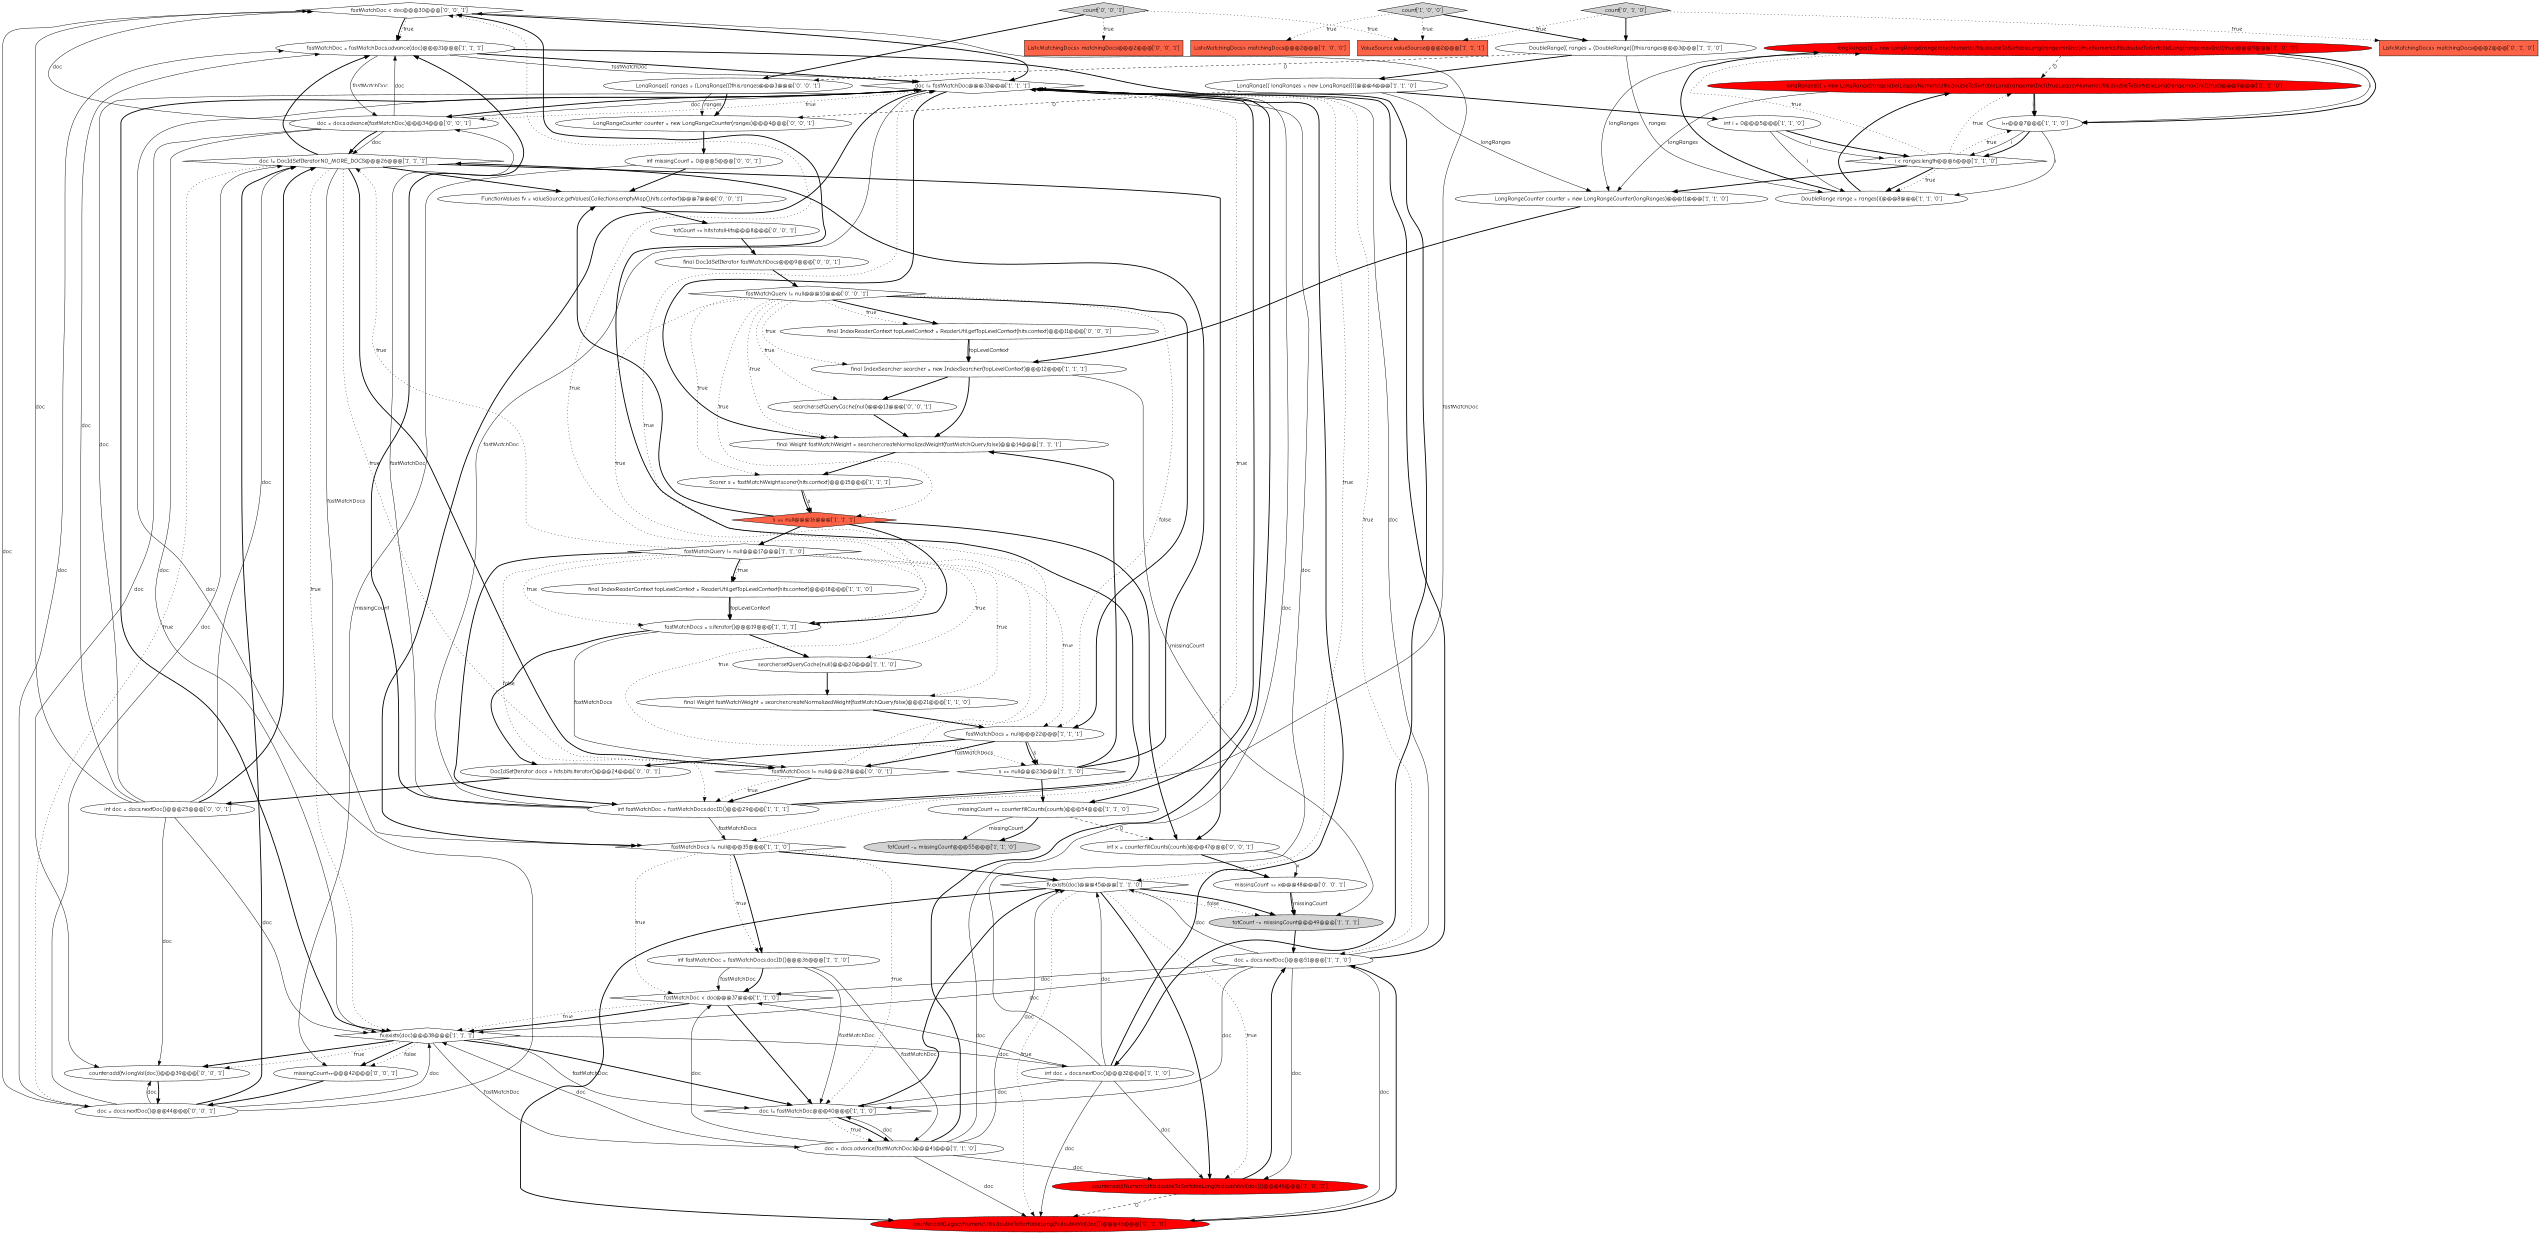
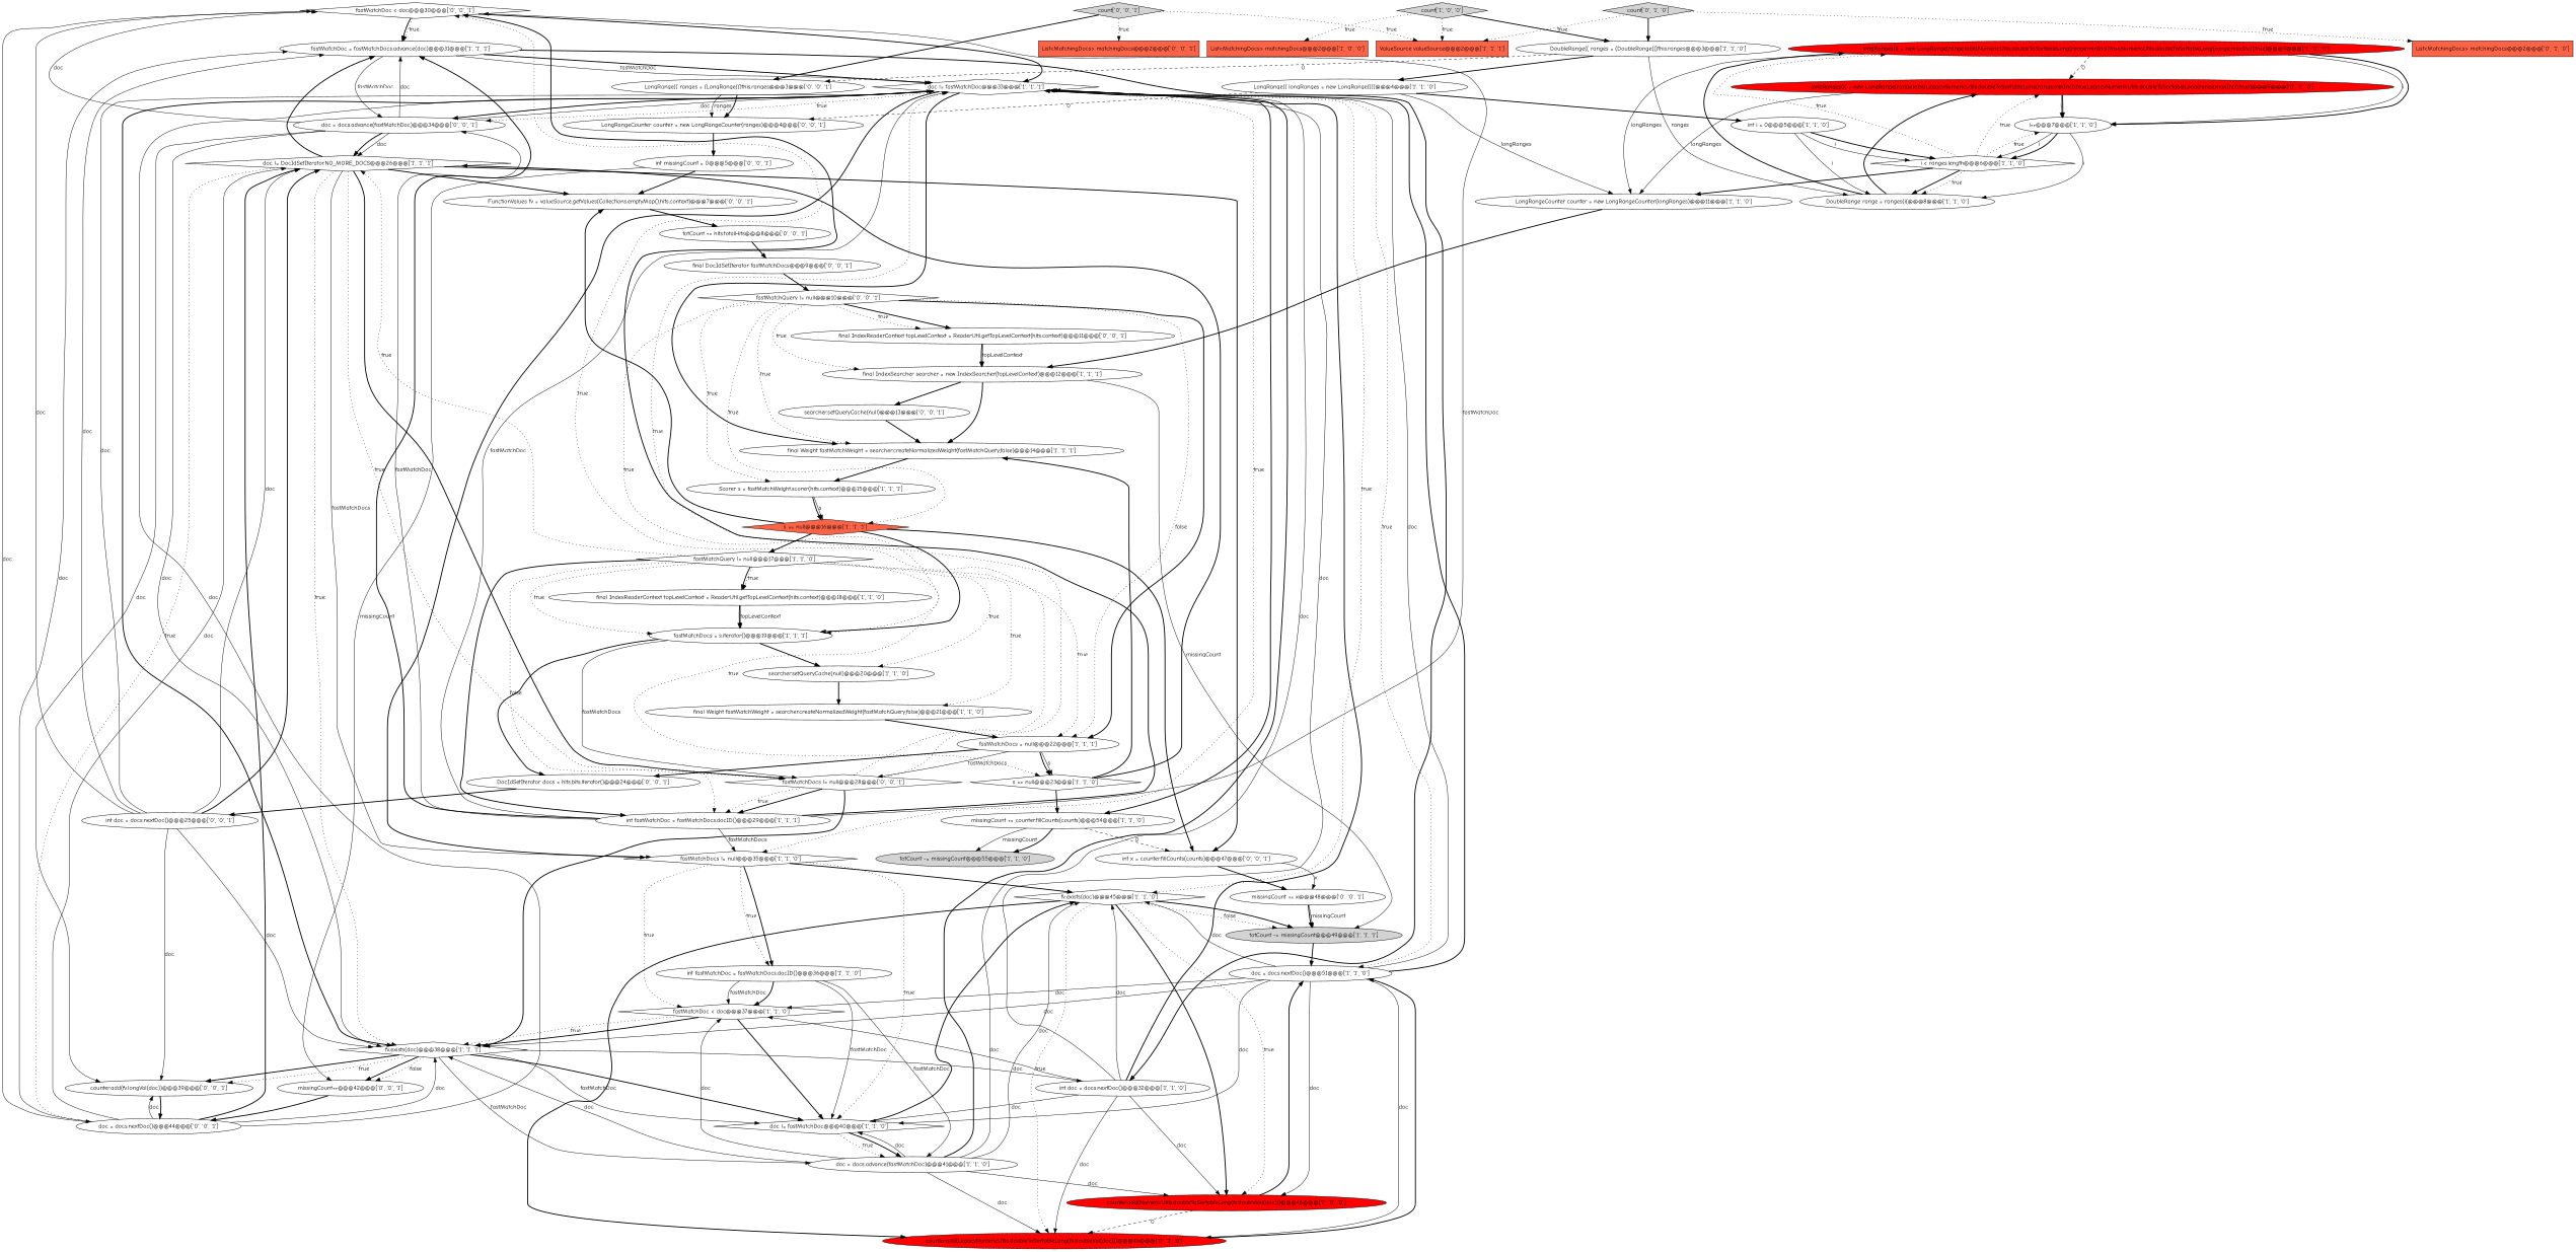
  digraph {
    fontname="Comic Neue"
    node [fillcolor=white fontname="Comic Neue" shape=ellipse style=filled]
    edge [fontname="Comic Neue" style=bold]
    n1 [label="fastMatchDoc < doc@@@30@@@['0', '0', '1']" shape=diamond]
    n2 [label="fastMatchDoc = fastMatchDocs.advance(doc)@@@31@@@['1', '1', '1']"]
    n3 [label="doc != fastMatchDoc@@@33@@@['1', '1', '1']" shape=diamond]
    n4 [label="doc = docs.advance(fastMatchDoc)@@@34@@@['0', '0', '1']"]
    n5 [label="int doc = docs.nextDoc()@@@32@@@['1', '1', '0']"]
    n6 [label="fv.exists(doc)@@@38@@@['1', '1', '1']" shape=diamond]
    n7 [label="doc = docs.nextDoc()@@@51@@@['1', '1', '0']"]
    n8 [label="final Weight fastMatchWeight = searcher.createNormalizedWeight(fastMatchQuery,false)@@@14@@@['1', '1', '1']"]
    n9 [label="fv.exists(doc)@@@45@@@['1', '1', '0']" shape=diamond]
    n10 [label="missingCount += counter.fillCounts(counts)@@@54@@@['1', '1', '0']"]
    n11 [label="fastMatchDocs != null@@@35@@@['1', '1', '0']" shape=diamond]
    n12 [fillcolor=tomato label="List<MatchingDocs> matchingDocs@@@2@@@['0', '0', '1']" shape=box]
    n13 [fillcolor=tomato label="ValueSource valueSource@@@2@@@['1', '1', '1']" shape=box]
    n14 [label="DoubleRange range = ranges(i(@@@8@@@['1', '1', '0']"]
    n15 [fillcolor=red label="longRanges(i( = new LongRange(range.label,NumericUtils.doubleToSortableLong(range.minIncl),true,NumericUtils.doubleToSortableLong(range.maxIncl),true)@@@9@@@['1', '0', '0']"]
    n16 [fillcolor=red label="longRanges(i( = new LongRange(range.label,LegacyNumericUtils.doubleToSortableLong(range.minIncl),true,LegacyNumericUtils.doubleToSortableLong(range.maxIncl),true)@@@9@@@['0', '1', '0']"]
    n17 [label="LongRangeCounter counter = new LongRangeCounter(longRanges)@@@11@@@['1', '1', '0']"]
    n18 [label="i++@@@7@@@['1', '1', '0']"]
    n19 [fillcolor=tomato label="List<MatchingDocs> matchingDocs@@@2@@@['0', '1', '0']" shape=box]
    n20 [label="counter.add(fv.longVal(doc))@@@39@@@['0', '0', '1']"]
    n21 [label="doc != DocIdSetIterator.NO_MORE_DOCS@@@26@@@['1', '1', '1']" shape=diamond]
    n22 [label="doc != fastMatchDoc@@@40@@@['1', '1', '0']" shape=diamond]
    n23 [label="doc = docs.advance(fastMatchDoc)@@@41@@@['1', '1', '0']"]
    n24 [label="missingCount++@@@42@@@['0', '0', '1']"]
    n25 [label="doc = docs.nextDoc()@@@44@@@['0', '0', '1']"]
    n26 [label="FunctionValues fv = valueSource.getValues(Collections.emptyMap(),hits.context)@@@7@@@['0', '0', '1']"]
    n27 [label="int x = counter.fillCounts(counts)@@@47@@@['0', '0', '1']"]
    n28 [label="fastMatchDocs != null@@@28@@@['0', '0', '1']" shape=diamond]
    n29 [label="Scorer s = fastMatchWeight.scorer(hits.context)@@@15@@@['1', '1', '1']"]
    n30 [fillcolor=tomato label="s == null@@@16@@@['1', '1', '1']" shape=diamond]
    n31 [label="fastMatchDocs = s.iterator()@@@19@@@['1', '1', '1']"]
    n32 [label="fastMatchQuery != null@@@17@@@['1', '1', '0']" shape=diamond]
    n33 [label="int i = 0@@@5@@@['1', '1', '0']"]
    n34 [label="i < ranges.length@@@6@@@['1', '1', '0']" shape=diamond]
    n35 [label="final IndexReaderContext topLevelContext = ReaderUtil.getTopLevelContext(hits.context)@@@11@@@['0', '0', '1']"]
    n36 [label="final IndexSearcher searcher = new IndexSearcher(topLevelContext)@@@12@@@['1', '1', '1']"]
    n37 [fillcolor=lightgray label="totCount -= missingCount@@@49@@@['1', '1', '1']"]
    n38 [label="searcher.setQueryCache(null)@@@13@@@['0', '0', '1']"]
    n39 [fillcolor=red label="counter.add(NumericUtils.doubleToSortableLong(fv.doubleVal(doc)))@@@46@@@['1', '0', '0']"]
    n40 [fillcolor=red label="counter.add(LegacyNumericUtils.doubleToSortableLong(fv.doubleVal(doc)))@@@46@@@['0', '1', '0']"]
    n41 [label="fastMatchDoc < doc@@@37@@@['1', '1', '0']" shape=diamond]
    n42 [label="DocIdSetIterator docs = hits.bits.iterator()@@@24@@@['0', '0', '1']"]
    n43 [label="int doc = docs.nextDoc()@@@25@@@['0', '0', '1']"]
    n44 [label="LongRange(( longRanges = new LongRange((((@@@4@@@['1', '1', '0']"]
    n45 [label="LongRangeCounter counter = new LongRangeCounter(ranges)@@@4@@@['0', '0', '1']"]
    n46 [label="int missingCount = 0@@@5@@@['0', '0', '1']"]
    n47 [label="totCount += hits.totalHits@@@8@@@['0', '0', '1']"]
    n48 [label="final DocIdSetIterator fastMatchDocs@@@9@@@['0', '0', '1']"]
    n49 [fillcolor=lightgray label="count['1', '0', '0']" shape=diamond]
    n50 [label="DoubleRange(( ranges = (DoubleRange(()this.ranges@@@3@@@['1', '1', '0']"]
    n51 [fillcolor=tomato label="List<MatchingDocs> matchingDocs@@@2@@@['1', '0', '0']" shape=box]
    n52 [label="LongRange(( ranges = (LongRange(()this.ranges@@@3@@@['0', '0', '1']"]
    n53 [label="missingCount += x@@@48@@@['0', '0', '1']"]
    n54 [fillcolor=lightgray label="totCount -= missingCount@@@55@@@['1', '1', '0']"]
    n55 [label="int fastMatchDoc = fastMatchDocs.docID()@@@36@@@['1', '1', '0']"]
    n56 [label="s == null@@@23@@@['1', '1', '0']" shape=diamond]
    n57 [label="final IndexReaderContext topLevelContext = ReaderUtil.getTopLevelContext(hits.context)@@@18@@@['1', '1', '0']"]
    n58 [label="searcher.setQueryCache(null)@@@20@@@['1', '1', '0']"]
    n59 [label="int fastMatchDoc = fastMatchDocs.docID()@@@29@@@['1', '1', '1']"]
    n60 [fillcolor=lightgray label="count['0', '1', '0']" shape=diamond]
    n61 [fillcolor=lightgray label="count['0', '0', '1']" shape=diamond]
    n62 [label="fastMatchDocs = null@@@22@@@['1', '1', '1']"]
    n63 [label="final Weight fastMatchWeight = searcher.createNormalizedWeight(fastMatchQuery,false)@@@21@@@['1', '1', '0']"]
    n64 [label="fastMatchQuery != null@@@10@@@['0', '0', '1']" shape=diamond]
    n1 -> n2 [label=true style=dotted]
    n1 -> n2
    n1 -> n3
    n2 -> n3
    n2 -> n3 [label=fastMatchDoc style=solid]
    n2 -> n4 [label=fastMatchDoc style=solid]
    n2 -> n5
    n3 -> n4 [label=true style=dotted]
    n3 -> n4
    n3 -> n6
    n3 -> n7 [label=true style=dotted]
    n3 -> n8
    n3 -> n9 [label=true style=dotted]
    n3 -> n10
    n3 -> n11
    n3 -> n11 [label=true style=dotted]
    n4 -> n1 [label=doc style=solid]
    n4 -> n2 [label=doc style=solid]
    n4 -> n3 [label=doc style=solid]
    n4 -> n6 [label=doc style=solid]
    n4 -> n20 [label=doc style=solid]
    n4 -> n21 [label=doc style=solid]
    n4 -> n21
    n5 -> n3 [label=doc style=solid]
    n5 -> n3
    n5 -> n9 [label=doc style=solid]
    n5 -> n22 [label=doc style=solid]
    n5 -> n39 [label=doc style=solid]
    n5 -> n40 [label=doc style=solid]
    n5 -> n41 [label=doc style=solid]
    n6 -> n5 [label=doc style=solid]
    n6 -> n20 [label=true style=dotted]
    n6 -> n20
    n6 -> n22 [label=fastMatchDoc style=solid]
    n6 -> n22
    n6 -> n23 [label=fastMatchDoc style=solid]
    n6 -> n24 [label=false style=dotted]
    n6 -> n24
    n7 -> n3
    n7 -> n3 [label=doc style=solid]
    n7 -> n6 [label=doc style=solid]
    n7 -> n9 [label=doc style=solid]
    n7 -> n22 [label=doc style=solid]
    n7 -> n39 [label=doc style=solid]
    n7 -> n40 [label=doc style=solid]
    n7 -> n41 [label=doc style=solid]
    n8 -> n29
    n9 -> n37 [label=false style=dotted]
    n9 -> n37
    n9 -> n39
    n9 -> n39 [label=true style=dotted]
    n9 -> n40
    n9 -> n40 [label=true style=dotted]
    n10 -> n27 [label=0 style=dashed]
    n10 -> n54 [label=missingCount style=solid]
    n10 -> n54
    n11 -> n9
    n11 -> n22 [label=true style=dotted]
    n11 -> n41 [label=true style=dotted]
    n11 -> n55
    n11 -> n55 [label=true style=dotted]
    n14 -> n15
    n14 -> n16
    n15 -> n16 [label=0 style=dashed]
    n15 -> n17 [label=longRanges style=solid]
    n15 -> n18 [label=i style=solid]
    n15 -> n18
    n16 -> n17 [label=longRanges style=solid]
    n16 -> n18 [label=i style=solid]
    n16 -> n18
    n17 -> n36
    n18 -> n14 [label=i style=solid]
    n18 -> n34 [label=i style=solid]
    n18 -> n34
    n20 -> n25
    n21 -> n2
    n21 -> n6 [label=true style=dotted]
    n21 -> n11 [label=fastMatchDocs style=solid]
    n21 -> n25 [label=true style=dotted]
    n21 -> n26
    n21 -> n27
    n21 -> n28
    n21 -> n28 [label=true style=dotted]
    n22 -> n9
    n22 -> n23 [label=true style=dotted]
    n22 -> n23
    n23 -> n3
    n23 -> n3 [label=doc style=solid]
    n23 -> n6 [label=doc style=solid]
    n23 -> n9 [label=doc style=solid]
    n23 -> n22 [label=doc style=solid]
    n23 -> n39 [label=doc style=solid]
    n23 -> n40 [label=doc style=solid]
    n23 -> n41 [label=doc style=solid]
    n24 -> n25
    n25 -> n1 [label=doc style=solid]
    n25 -> n2 [label=doc style=solid]
    n25 -> n3 [label=doc style=solid]
    n25 -> n6 [label=doc style=solid]
    n25 -> n20 [label=doc style=solid]
    n25 -> n21 [label=doc style=solid]
    n25 -> n21
    n26 -> n47
    n27 -> n53 [label=x style=solid]
    n27 -> n53
    n28 -> n1 [label=true style=dotted]
    n28 -> n3 [label=true style=dotted]
+   n28 -> n6
    n28 -> n59
    n28 -> n59 [label=true style=dotted]
    n29 -> n30 [label=s style=solid]
    n29 -> n30
    n30 -> n26
    n30 -> n27
    n30 -> n31
    n30 -> n32
    n31 -> n28 [label=fastMatchDocs style=solid]
    n31 -> n42
    n31 -> n58
    n32 -> n21 [label=true style=dotted]
    n32 -> n31 [label=true style=dotted]
    n32 -> n56 [label=true style=dotted]
    n32 -> n57
    n32 -> n57 [label=true style=dotted]
    n32 -> n58 [label=true style=dotted]
    n32 -> n59
    n32 -> n59 [label=false style=dotted]
    n32 -> n62 [label=true style=dotted]
    n32 -> n63 [label=true style=dotted]
    n33 -> n14 [label=i style=solid]
    n33 -> n34 [label=i style=solid]
    n33 -> n34
    n34 -> n14
    n34 -> n14 [label=true style=dotted]
    n34 -> n15 [label=true style=dotted]
    n34 -> n16 [label=true style=dotted]
    n34 -> n17
    n34 -> n18 [label=true style=dotted]
    n35 -> n36 [label=topLevelContext style=solid]
    n35 -> n36
    n36 -> n8
    n36 -> n37 [label=missingCount style=solid]
    n36 -> n38
    n37 -> n7
    n38 -> n8
    n39 -> n7
    n39 -> n40 [label=0 style=dashed]
    n40 -> n7
    n41 -> n6 [label=true style=dotted]
    n41 -> n6
    n41 -> n22
    n42 -> n43
    n43 -> n1 [label=doc style=solid]
    n43 -> n2 [label=doc style=solid]
    n43 -> n3 [label=doc style=solid]
    n43 -> n6 [label=doc style=solid]
    n43 -> n20 [label=doc style=solid]
    n43 -> n21 [label=doc style=solid]
    n43 -> n21
    n44 -> n17 [label=longRanges style=solid]
    n44 -> n33
    n44 -> n45 [label=0 style=dashed]
    n45 -> n46
    n46 -> n24 [label=missingCount style=solid]
    n46 -> n26
    n47 -> n48
    n48 -> n64
    n49 -> n13 [label=true style=dotted]
    n49 -> n50
    n49 -> n51 [label=true style=dotted]
    n50 -> n14 [label=ranges style=solid]
    n50 -> n44
    n50 -> n52 [label=0 style=dashed]
    n52 -> n45 [label=ranges style=solid]
    n52 -> n45
    n53 -> n37 [label=missingCount style=solid]
    n53 -> n37
    n55 -> n22 [label=fastMatchDoc style=solid]
    n55 -> n23 [label=fastMatchDoc style=solid]
    n55 -> n41
    n55 -> n41 [label=fastMatchDoc style=solid]
    n56 -> n8
    n56 -> n10
    n56 -> n21
    n57 -> n31
    n57 -> n31 [label=topLevelContext style=solid]
    n58 -> n63
    n59 -> n1 [label=fastMatchDoc style=solid]
    n59 -> n1
    n59 -> n2
    n59 -> n3 [label=fastMatchDoc style=solid]
    n59 -> n4 [label=fastMatchDoc style=solid]
    n59 -> n11 [label=fastMatchDocs style=solid]
    n60 -> n13 [label=true style=dotted]
    n60 -> n19 [label=true style=dotted]
    n60 -> n50
    n61 -> n12 [label=true style=dotted]
    n61 -> n13 [label=true style=dotted]
    n61 -> n52
-   n62 -> n28 [label=fastMatchDocs]
+   n62 -> n28 [label=fastMatchDocs style=solid]
    n62 -> n42
    n62 -> n56
    n62 -> n56 [label=s style=solid]
    n63 -> n62
    n64 -> n8 [label=true style=dotted]
    n64 -> n29 [label=true style=dotted]
    n64 -> n30 [label=true style=dotted]
    n64 -> n31 [label=true style=dotted]
    n64 -> n35
    n64 -> n35 [label=true style=dotted]
    n64 -> n36 [label=true style=dotted]
-   n64 -> n38 [label=true style=dotted]
    n64 -> n62 [label=false style=dotted]
    n64 -> n62
  }
